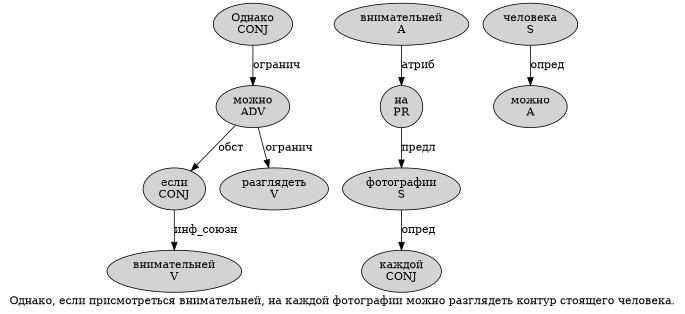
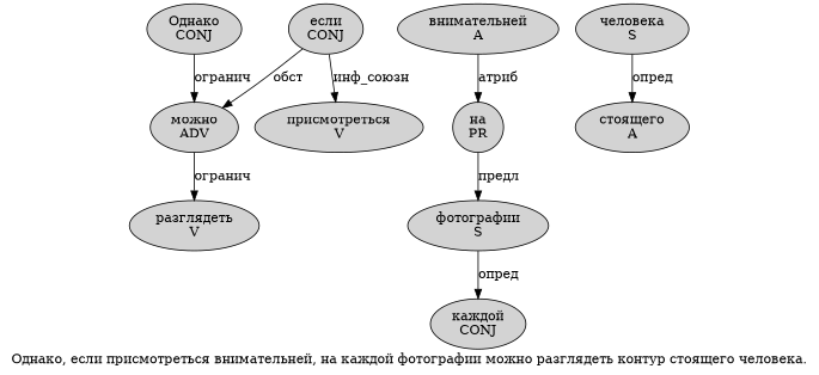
  digraph {
    label="Однако, если присмотреться внимательней, на каждой фотографии можно разглядеть контур стоящего человека."
    node [fillcolor=lightgray penwidth=1 shape=ellipse style=filled]
    n1 [label="Однако\nCONJ"]
    n2 [label="можно\nADV"]
    n3 [label="если\nCONJ"]
-   n4 [label="внимательней\nV"]
+   n4 [label="присмотреться\nV"]
    n5 [label="внимательней\nA"]
    n6 [label="на\nPR"]
    n7 [label="фотографии\nS"]
    n8 [label="каждой\nCONJ"]
    n9 [label="разглядеть\nV"]
    n10 [label="человека\nS"]
-   n11 [label="можно\nA"]
+   n11 [label="стоящего\nA"]
    n1 -> n2 [label="огранич"]
-   n2 -> n3 [label="обст"]
+   n3 -> n2 [label="обст"]
    n2 -> n9 [label="огранич"]
    n3 -> n4 [label="инф_союзн"]
    n5 -> n6 [label="атриб"]
    n6 -> n7 [label="предл"]
    n7 -> n8 [label="опред"]
    n10 -> n11 [label="опред"]
  }
